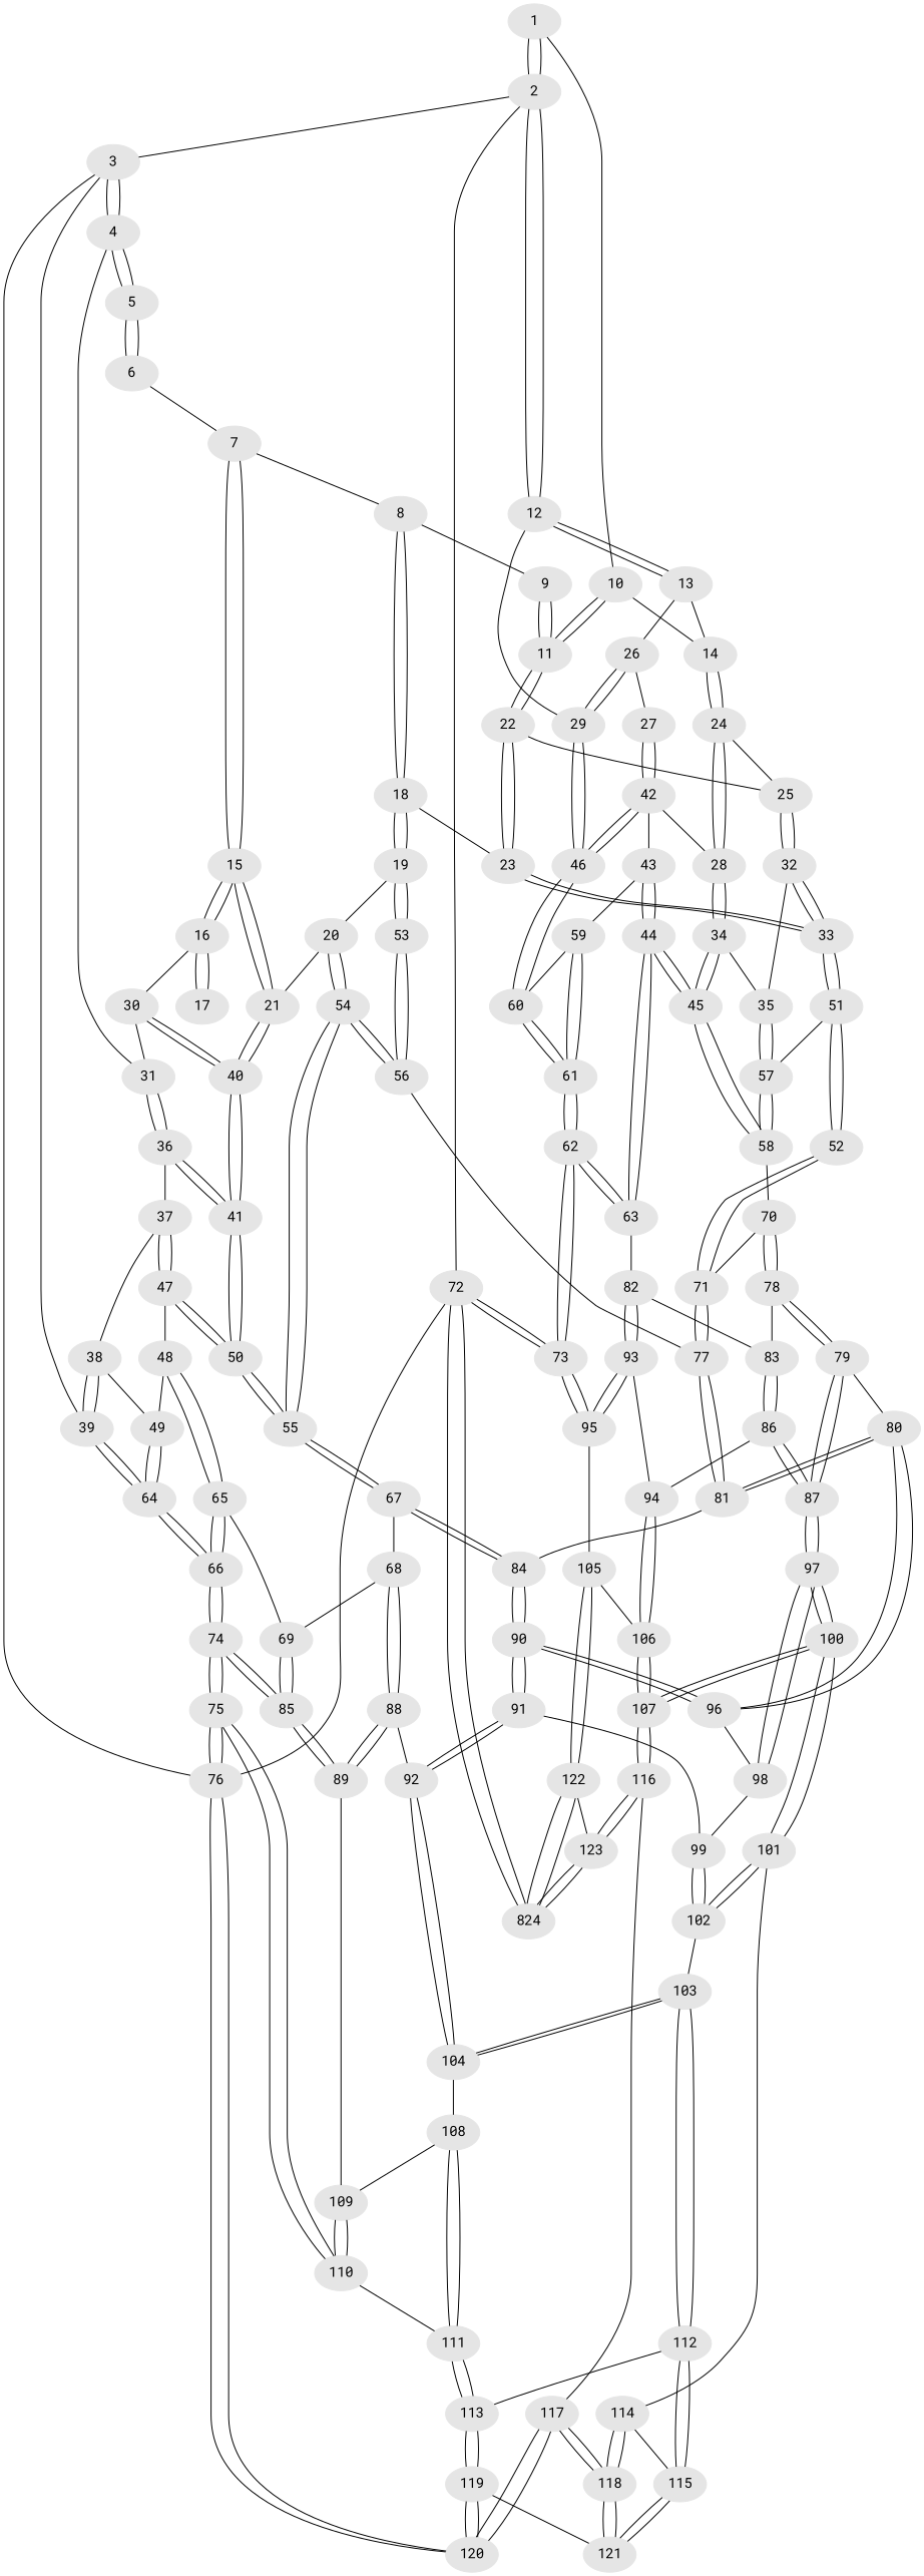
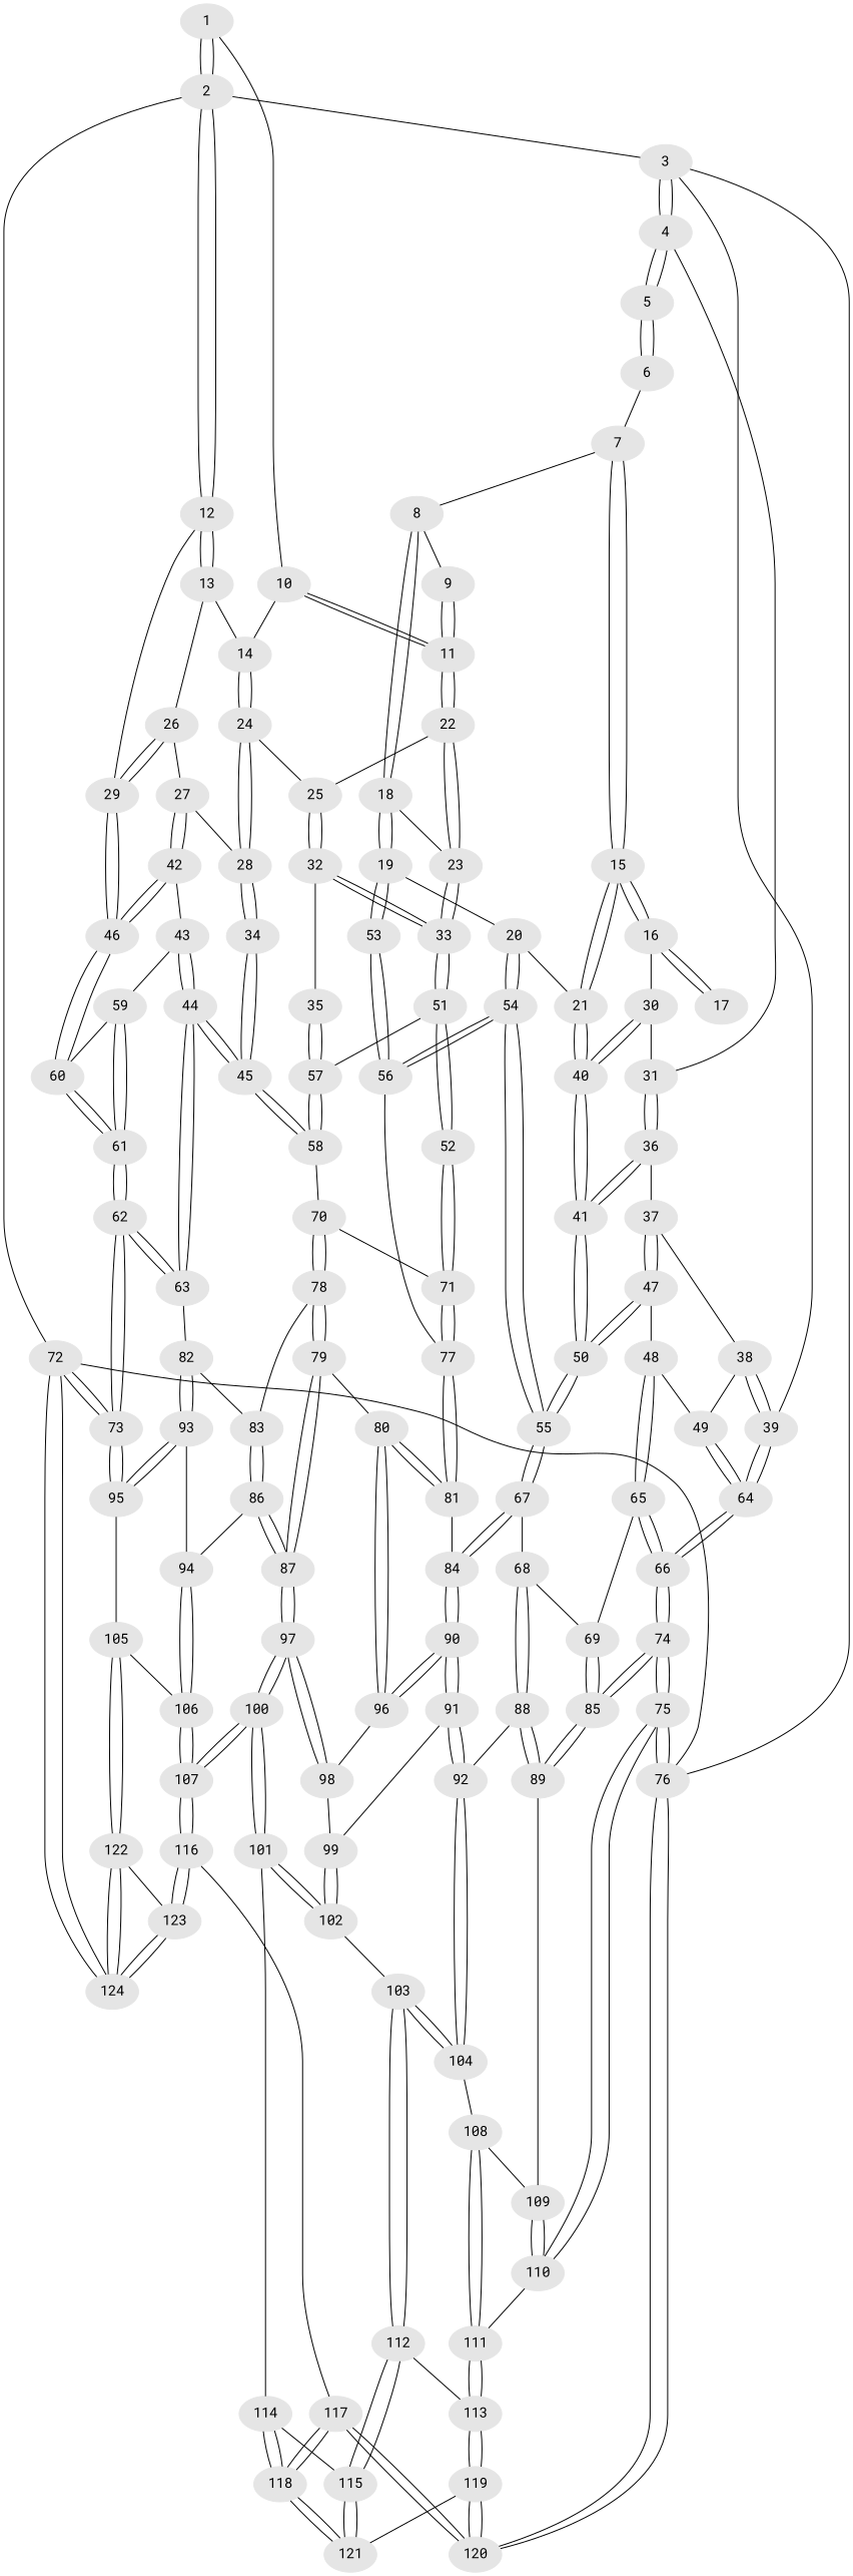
  graph {
    fontname="Roboto Mono"
    node [color=gray90 fontname="Roboto Mono" style=filled]
    edge [fontname="Roboto Mono"]
    1
    2
    10
    3
    12
    72
    11
    14
    4
    39
    76
    13
    29
    73
-   124 [label=824]
+   124
    5
    31
    64
    120
    6
    36
    7
    8
    15
    9
    18
    16
    21
    19
    23
    22
    24
    25
    26
    46
    27
    28
    17
    30
    40
    20
    53
    33
    54
    56
    55
    41
    32
    51
    34
    35
    42
    43
    45
    60
    37
    57
    52
    58
    38
    47
    50
    49
    48
    66
    44
    59
    63
    61
    82
    70
    65
    69
    67
    71
    77
    68
    84
    81
    78
    62
    95
    83
    93
    74
    85
    75
    88
    90
    89
    92
    79
    105
    110
    111
    80
    87
    86
    96
    97
    98
    94
    91
    109
    106
    100
    104
    99
    102
    108
    107
    122
    101
    103
    114
    116
    115
    118
    112
    113
    123
    117
    119
    121
    1 -- 2
    1 -- 2
    1 -- 10
    2 -- 3
    2 -- 12
    2 -- 12
    2 -- 72
    10 -- 11
    10 -- 11
    10 -- 14
    3 -- 4
    3 -- 4
    3 -- 39
    3 -- 76
    12 -- 13
    12 -- 13
    12 -- 29
    72 -- 76
    72 -- 73
    72 -- 73
    72 -- 124
    72 -- 124
    11 -- 22
    11 -- 22
    14 -- 24
    14 -- 24
    4 -- 5
    4 -- 5
    4 -- 31
    39 -- 64
    39 -- 64
    76 -- 120
    76 -- 120
    13 -- 14
    13 -- 26
    29 -- 46
    29 -- 46
    73 -- 95
    73 -- 95
    5 -- 6
    5 -- 6
    31 -- 36
    31 -- 36
    64 -- 66
    64 -- 66
    6 -- 7
    36 -- 41
    36 -- 41
    36 -- 37
    7 -- 8
    7 -- 15
    7 -- 15
    8 -- 9
    8 -- 18
    8 -- 18
    15 -- 16
    15 -- 16
    15 -- 21
    15 -- 21
    9 -- 11
    9 -- 11
    18 -- 19
    18 -- 19
    18 -- 23
    16 -- 17
    16 -- 17
    16 -- 30
    21 -- 40
    21 -- 40
    19 -- 20
    19 -- 53
    19 -- 53
    23 -- 33
    23 -- 33
    22 -- 23
    22 -- 23
    22 -- 25
    24 -- 25
    24 -- 28
    24 -- 28
    25 -- 32
    25 -- 32
    26 -- 29
    26 -- 29
    26 -- 27
    46 -- 60
    46 -- 60
-   42 -- 28
+   27 -- 28
    27 -- 42
    27 -- 42
    28 -- 34
    28 -- 34
    30 -- 31
    30 -- 40
    30 -- 40
    40 -- 41
    40 -- 41
    20 -- 21
    20 -- 54
    20 -- 54
    53 -- 56
    53 -- 56
    33 -- 51
    33 -- 51
    54 -- 56
    54 -- 56
    54 -- 55
    54 -- 55
    56 -- 77
    55 -- 67
    55 -- 67
    41 -- 50
    41 -- 50
    32 -- 33
    32 -- 33
    32 -- 35
    51 -- 57
    51 -- 52
    51 -- 52
-   34 -- 35
    34 -- 45
    34 -- 45
    35 -- 57
    35 -- 57
    42 -- 46
    42 -- 46
    42 -- 43
    43 -- 44
    43 -- 44
    43 -- 59
    45 -- 58
    45 -- 58
    60 -- 61
    60 -- 61
    37 -- 38
    37 -- 47
    37 -- 47
    57 -- 58
    57 -- 58
    52 -- 71
    52 -- 71
    58 -- 70
    38 -- 39
    38 -- 39
    38 -- 49
    47 -- 50
    47 -- 50
    47 -- 48
    50 -- 55
    50 -- 55
    49 -- 64
    49 -- 64
    48 -- 49
    48 -- 65
    48 -- 65
    66 -- 74
    66 -- 74
    44 -- 45
    44 -- 45
    44 -- 63
    44 -- 63
    59 -- 60
    59 -- 61
    59 -- 61
    63 -- 82
    61 -- 62
    61 -- 62
    82 -- 83
    82 -- 93
    82 -- 93
    70 -- 71
    70 -- 78
    70 -- 78
    65 -- 66
    65 -- 66
    65 -- 69
    69 -- 85
    69 -- 85
    67 -- 68
    67 -- 84
    67 -- 84
    71 -- 77
    71 -- 77
    77 -- 81
    77 -- 81
    68 -- 69
    68 -- 88
    68 -- 88
    84 -- 90
    84 -- 90
    81 -- 84
    78 -- 83
    78 -- 79
    78 -- 79
    62 -- 73
    62 -- 73
    62 -- 63
    62 -- 63
    95 -- 105
    83 -- 86
    83 -- 86
    93 -- 95
    93 -- 95
    93 -- 94
    74 -- 85
    74 -- 85
    74 -- 75
    74 -- 75
    85 -- 89
    85 -- 89
    75 -- 76
    75 -- 76
    75 -- 110
    75 -- 110
    88 -- 89
    88 -- 89
    88 -- 92
    90 -- 96
    90 -- 96
    90 -- 91
    90 -- 91
    89 -- 109
    92 -- 104
    92 -- 104
    79 -- 80
    79 -- 87
    79 -- 87
    105 -- 106
    105 -- 122
    105 -- 122
    110 -- 111
    111 -- 113
    111 -- 113
    80 -- 81
    80 -- 81
    80 -- 96
    80 -- 96
    87 -- 97
    87 -- 97
    86 -- 87
    86 -- 87
    86 -- 94
    96 -- 98
    97 -- 98
    97 -- 98
    97 -- 100
    97 -- 100
    98 -- 99
    94 -- 106
    94 -- 106
    91 -- 92
    91 -- 92
    91 -- 99
    109 -- 110
    109 -- 110
    106 -- 107
    106 -- 107
    100 -- 107
    100 -- 107
    100 -- 101
    100 -- 101
    104 -- 108
    99 -- 102
    99 -- 102
    102 -- 103
    108 -- 111
    108 -- 111
    108 -- 109
    107 -- 116
    107 -- 116
    122 -- 124
    122 -- 124
    122 -- 123
    101 -- 102
    101 -- 102
    101 -- 114
    103 -- 104
    103 -- 104
    103 -- 112
    103 -- 112
    114 -- 115
    114 -- 118
    114 -- 118
    116 -- 123
    116 -- 123
    116 -- 117
    115 -- 121
    115 -- 121
    118 -- 121
    118 -- 121
    112 -- 115
    112 -- 115
    112 -- 113
    113 -- 119
    113 -- 119
    123 -- 124
    123 -- 124
    117 -- 120
    117 -- 120
    117 -- 118
    117 -- 118
    119 -- 120
    119 -- 120
    119 -- 121
  }
